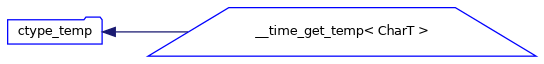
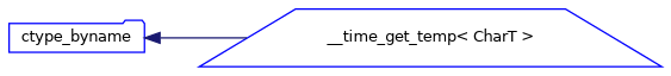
  digraph {
    rankdir=LR
    fontname="DejaVu Sans"
    node [color=blue fillcolor=white fontname="DejaVu Sans" fontsize=10 style=filled]
-   n1 [height=0.2 label=ctype_temp shape=folder width=0.4]
+   n1 [height=0.2 label=ctype_byname shape=folder width=0.4]
    n2 [height=0.2 label="__time_get_temp\< CharT \>" shape=trapezium width=0.4]
    n1 -> n2 [color=midnightblue dir=back fontname="DejaVu Sans" fontsize=10 labelfontname=Helvetica labelfontsize=10 style=solid]
  }
